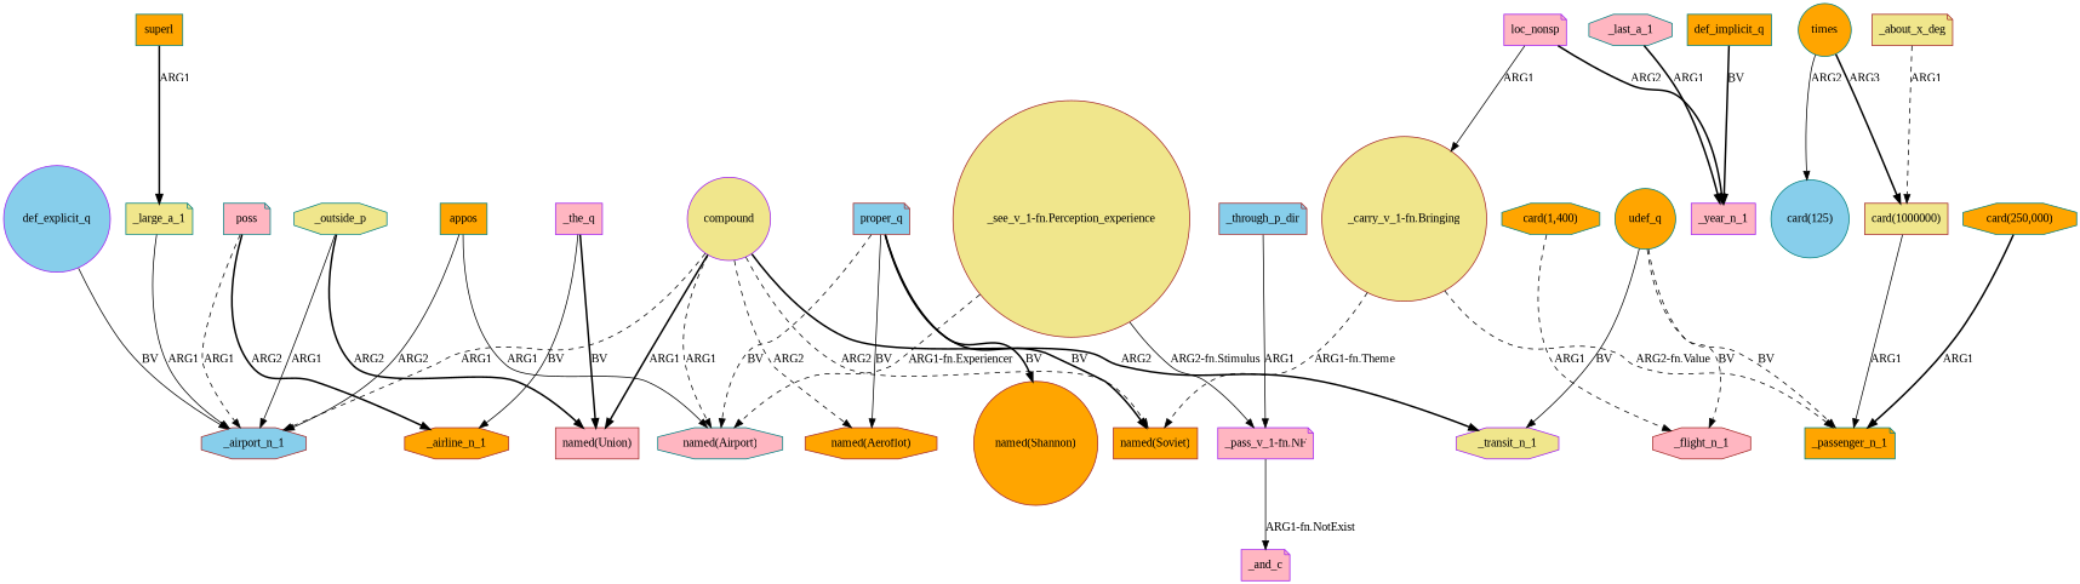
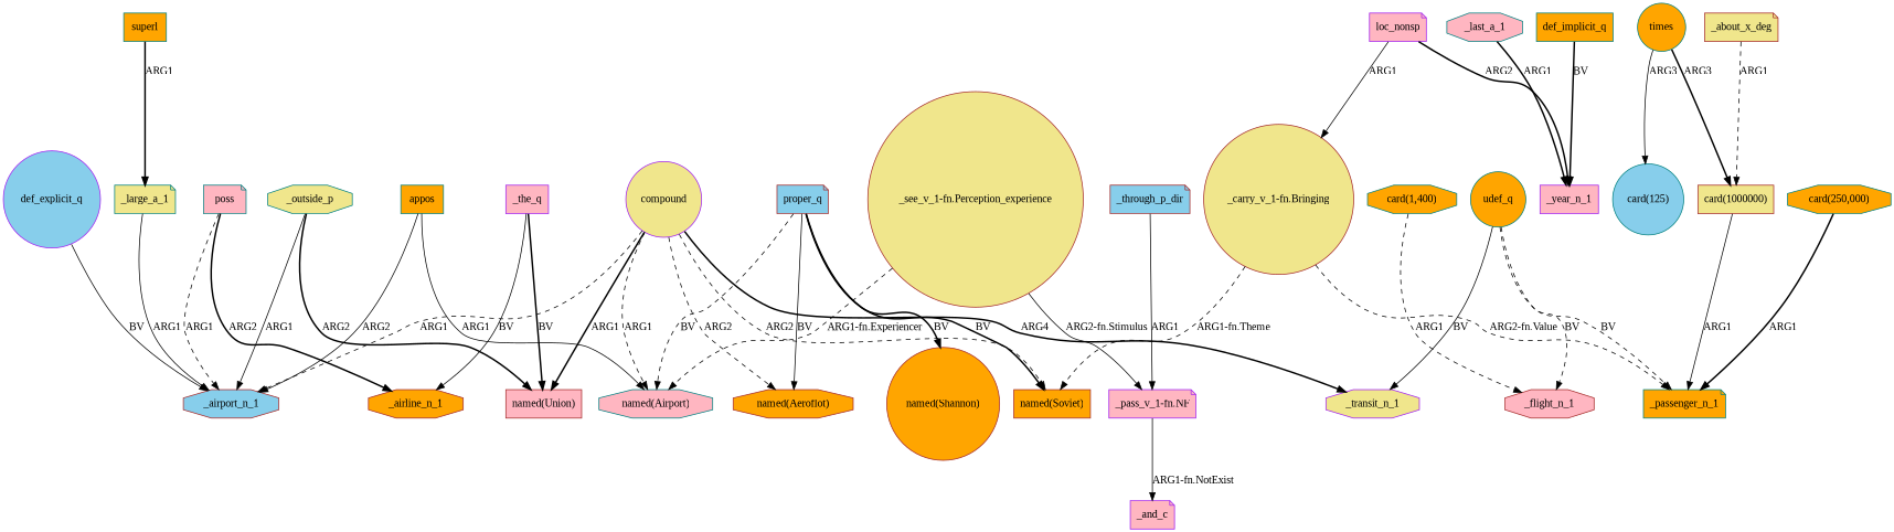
  digraph {
    fontname="Liberation Serif"
    node [color=teal fillcolor=orange fontname="Liberation Serif" shape=octagon style=filled]
    edge [fontname="Liberation Serif" style=solid]
    superl [shape=box]
    _large_a_1 [fillcolor=khaki shape=note]
    _airport_n_1 [color=brown fillcolor=skyblue]
    udef_q [shape=circle]
    _transit_n_1 [color=purple fillcolor=khaki]
    _flight_n_1 [color=brown fillcolor=lightpink]
    _passenger_n_1 [shape=note]
    _and_c [color=purple fillcolor=lightpink shape=note]
    def_implicit_q [shape=box]
    _year_n_1 [color=purple fillcolor=lightpink shape=box]
    _through_p_dir [color=brown fillcolor=skyblue shape=note]
    "_pass_v_1-fn.NF" [color=purple fillcolor=lightpink shape=note]
    appos [shape=box]
    "named(Airport)" [fillcolor=lightpink]
    "card(1,400)"
    "card(1000000)" [color=brown fillcolor=khaki shape=box]
    proper_q [color=brown fillcolor=skyblue shape=note]
    "named(Soviet)" [color=brown shape=box]
    "named(Aeroflot)" [color=brown]
    "named(Shannon)" [color=brown shape=circle]
    _about_x_deg [color=brown fillcolor=khaki shape=note]
    compound [color=purple fillcolor=khaki shape=circle]
    "named(Union)" [color=brown fillcolor=lightpink shape=box]
    "_see_v_1-fn.Perception_experience" [color=brown fillcolor=khaki shape=circle]
    _outside_p [fillcolor=khaki]
    times [shape=circle]
    "card(125)" [fillcolor=skyblue shape=circle]
    _the_q [color=purple fillcolor=lightpink shape=box]
    _airline_n_1 [color=brown]
    "card(250,000)"
    loc_nonsp [color=purple fillcolor=lightpink shape=note]
    "_carry_v_1-fn.Bringing" [color=brown fillcolor=khaki shape=circle]
    _last_a_1 [fillcolor=lightpink]
    poss [fillcolor=lightpink shape=note]
    def_explicit_q [color=purple fillcolor=skyblue shape=circle]
    superl -> _large_a_1 [label=ARG1 style=bold]
    _large_a_1 -> _airport_n_1 [label=ARG1]
    udef_q -> _transit_n_1 [label=BV]
    udef_q -> _flight_n_1 [label=BV style=dashed]
    udef_q -> _passenger_n_1 [label=BV style=dashed]
    def_implicit_q -> _year_n_1 [label=BV style=bold]
    _through_p_dir -> "_pass_v_1-fn.NF" [label=ARG1]
    "_pass_v_1-fn.NF" -> _and_c [label="ARG1-fn.NotExist"]
    appos -> _airport_n_1 [label=ARG2]
    appos -> "named(Airport)" [label=ARG1]
    "card(1,400)" -> _flight_n_1 [label=ARG1 style=dashed]
    "card(1000000)" -> _passenger_n_1 [label=ARG1]
    proper_q -> "named(Airport)" [label=BV style=dashed]
    proper_q -> "named(Soviet)" [label=BV style=bold]
    proper_q -> "named(Aeroflot)" [label=BV]
    proper_q -> "named(Shannon)" [label=BV style=bold]
    _about_x_deg -> "card(1000000)" [label=ARG1 style=dashed]
    compound -> _airport_n_1 [label=ARG1 style=dashed]
-   compound -> _transit_n_1 [label=ARG2 style=bold]
+   compound -> _transit_n_1 [label=ARG4 style=bold]
    compound -> "named(Airport)" [label=ARG1 style=dashed]
    compound -> "named(Soviet)" [label=ARG2 style=dashed]
    compound -> "named(Aeroflot)" [label=ARG2 style=dashed]
    compound -> "named(Union)" [label=ARG1 style=bold]
    "_see_v_1-fn.Perception_experience" -> "_pass_v_1-fn.NF" [label="ARG2-fn.Stimulus"]
    "_see_v_1-fn.Perception_experience" -> "named(Airport)" [label="ARG1-fn.Experiencer" style=dashed]
    _outside_p -> _airport_n_1 [label=ARG1]
    _outside_p -> "named(Union)" [label=ARG2 style=bold]
    times -> "card(1000000)" [label=ARG3 style=bold]
-   times -> "card(125)" [label=ARG2]
+   times -> "card(125)" [label=ARG3]
    _the_q -> "named(Union)" [label=BV style=bold]
    _the_q -> _airline_n_1 [label=BV]
    "card(250,000)" -> _passenger_n_1 [label=ARG1 style=bold]
    loc_nonsp -> _year_n_1 [label=ARG2 style=bold]
    loc_nonsp -> "_carry_v_1-fn.Bringing" [label=ARG1]
    "_carry_v_1-fn.Bringing" -> _passenger_n_1 [label="ARG2-fn.Value" style=dashed]
    "_carry_v_1-fn.Bringing" -> "named(Soviet)" [label="ARG1-fn.Theme" style=dashed]
    _last_a_1 -> _year_n_1 [label=ARG1 style=bold]
    poss -> _airport_n_1 [label=ARG1 style=dashed]
    poss -> _airline_n_1 [label=ARG2 style=bold]
    def_explicit_q -> _airport_n_1 [label=BV]
  }
